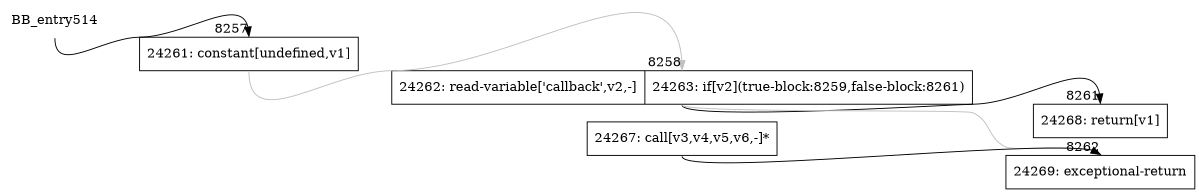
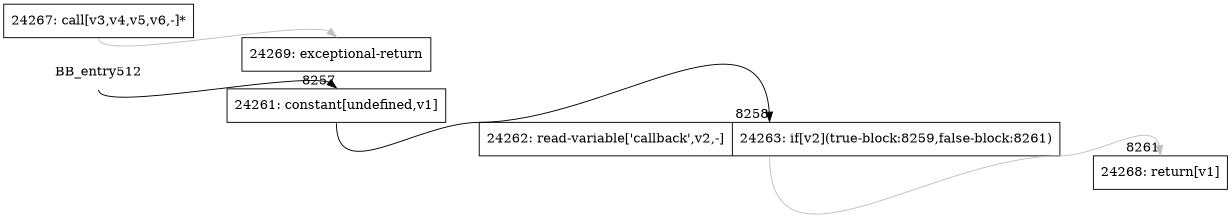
  digraph {
    rankdir=LR
    node [shape=record]
    edge [headport=n tailport=s]
-   BB_entry512 [shape=none label=BB_entry514]
+   BB_entry512 [shape=none]
    n2 [label="{24261: constant[undefined,v1]}"]
    n3 [label="{24262: read-variable['callback',v2,-]|24263: if[v2](true-block:8259,false-block:8261)}"]
    n4 [label="{24268: return[v1]}"]
    n5 [label="{24269: exceptional-return}"]
    n6 [label="{24267: call[v3,v4,v5,v6,-]*}"]
    BB_entry512 -> n2 [headlabel="    8257"]
-   n2 -> n3 [headlabel="      8258" color=gray]
-   n3 -> n4 [headlabel="      8261"]
-   n3 -> n5 [color=gray headlabel="      8262"]
-   n6 -> n5 [color=black]
+   n2 -> n3 [headlabel="      8258"]
+   n3 -> n4 [headlabel="      8261" color=gray]
+   n6 -> n5 [color=gray]
  }
